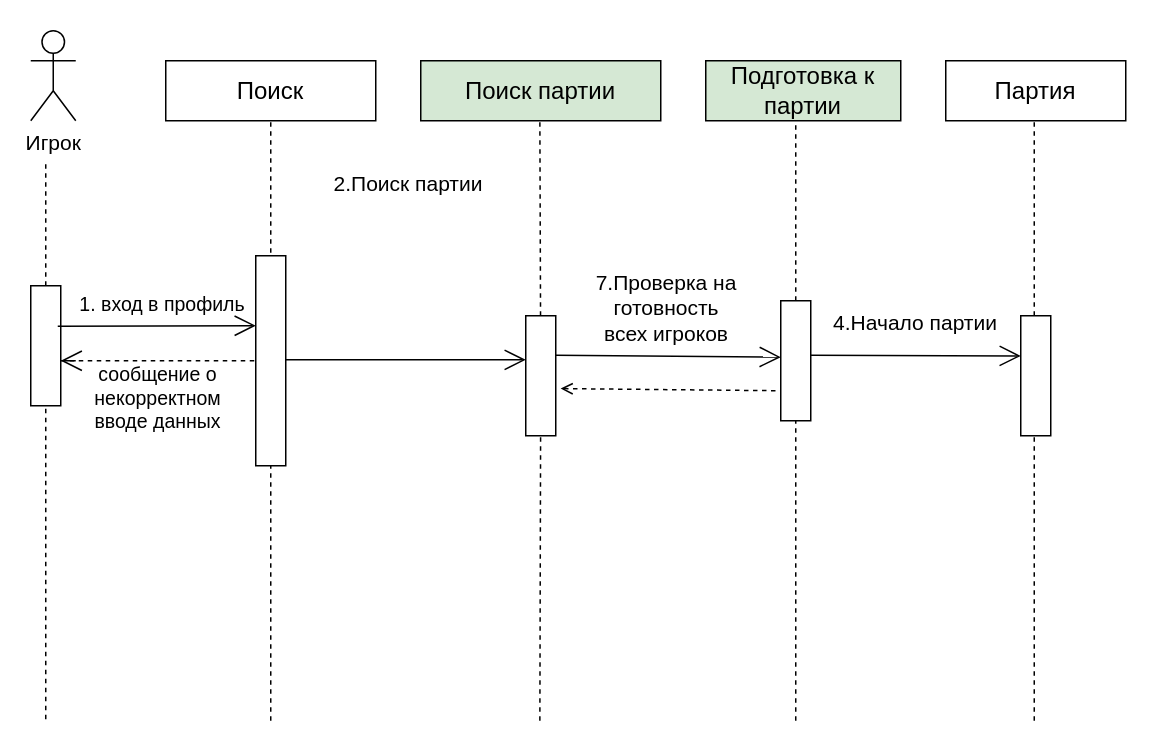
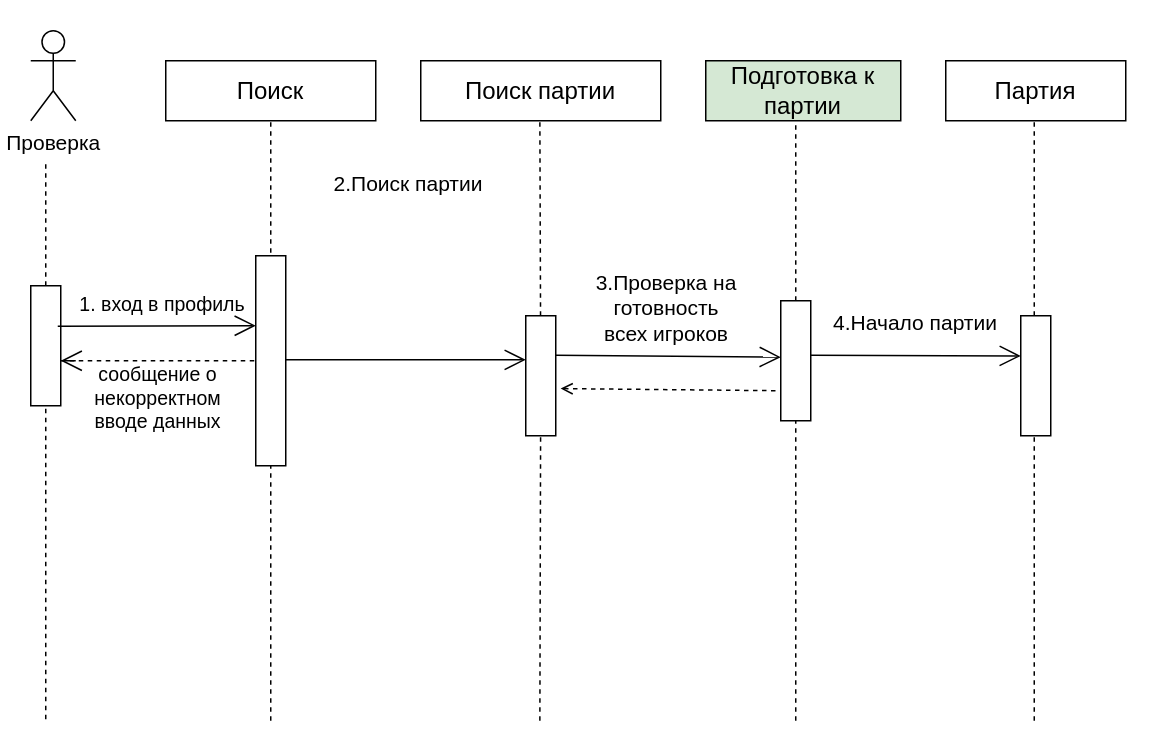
  <mxCell id="0" />
  <mxCell id="1" parent="0" />
- <mxCell id="2" value="&lt;span style=&quot;font-size: 14px;&quot;&gt;Игрок&lt;/span&gt;" style="shape=umlActor;verticalLabelPosition=bottom;verticalAlign=top;html=1;outlineConnect=0;" parent="1" vertex="1"><mxGeometry x="20" y="20" width="30" height="60" as="geometry" /></mxCell>
- <mxCell id="3" value="&lt;font style=&quot;font-size: 16px;&quot;&gt;Поиск партии&lt;/font&gt;" style="rounded=0;whiteSpace=wrap;html=1;fillColor=#d5e8d4;" parent="1" vertex="1"><mxGeometry x="280" y="40" width="160" height="40" as="geometry" /></mxCell>
+ <mxCell id="2" value="&lt;span style=&quot;font-size: 14px;&quot;&gt;Проверка&lt;/span&gt;" style="shape=umlActor;verticalLabelPosition=bottom;verticalAlign=top;html=1;outlineConnect=0;" parent="1" vertex="1"><mxGeometry x="20" y="20" width="30" height="60" as="geometry" /></mxCell>
+ <mxCell id="3" value="&lt;font style=&quot;font-size: 16px;&quot;&gt;Поиск партии&lt;/font&gt;" style="rounded=0;whiteSpace=wrap;html=1;" parent="1" vertex="1"><mxGeometry x="280" y="40" width="160" height="40" as="geometry" /></mxCell>
  <mxCell id="4" value="" style="endArrow=none;dashed=1;html=1;rounded=0;" parent="1" source="11" edge="1"><mxGeometry width="50" height="50" relative="1" as="geometry"><mxPoint x="30" y="479" as="sourcePoint" /><mxPoint x="30" y="109" as="targetPoint" /></mxGeometry></mxCell>
  <mxCell id="5" value="&lt;font style=&quot;font-size: 16px;&quot;&gt;Подготовка к партии&lt;/font&gt;" style="rounded=0;whiteSpace=wrap;html=1;fillColor=#d5e8d4;" parent="1" vertex="1"><mxGeometry x="470" y="40" width="130" height="40" as="geometry" /></mxCell>
  <mxCell id="6" value="&lt;font style=&quot;font-size: 16px;&quot;&gt;Партия&lt;/font&gt;" style="rounded=0;whiteSpace=wrap;html=1;" parent="1" vertex="1"><mxGeometry x="630" y="40" width="120" height="40" as="geometry" /></mxCell>
  <mxCell id="7" value="" style="endArrow=none;dashed=1;html=1;rounded=0;" parent="1" source="21" edge="1"><mxGeometry width="50" height="50" relative="1" as="geometry"><mxPoint x="359.41" y="480" as="sourcePoint" /><mxPoint x="359.41" y="80" as="targetPoint" /></mxGeometry></mxCell>
  <mxCell id="8" value="" style="endArrow=none;dashed=1;html=1;rounded=0;" parent="1" source="27" edge="1"><mxGeometry width="50" height="50" relative="1" as="geometry"><mxPoint x="530" y="480" as="sourcePoint" /><mxPoint x="530" y="80" as="targetPoint" /></mxGeometry></mxCell>
  <mxCell id="9" value="" style="endArrow=none;dashed=1;html=1;rounded=0;" parent="1" edge="1"><mxGeometry width="50" height="50" relative="1" as="geometry"><mxPoint x="689" y="480" as="sourcePoint" /><mxPoint x="689" y="80" as="targetPoint" /></mxGeometry></mxCell>
  <mxCell id="10" value="" style="endArrow=none;dashed=1;html=1;rounded=0;" parent="1" target="11" edge="1"><mxGeometry width="50" height="50" relative="1" as="geometry"><mxPoint x="30" y="479" as="sourcePoint" /><mxPoint x="30" y="109" as="targetPoint" /></mxGeometry></mxCell>
  <mxCell id="11" value="" style="rounded=0;whiteSpace=wrap;html=1;" parent="1" vertex="1"><mxGeometry x="20" y="190" width="20" height="80" as="geometry" /></mxCell>
  <mxCell id="12" value="&lt;font style=&quot;font-size: 16px;&quot;&gt;Поиск&lt;/font&gt;" style="rounded=0;whiteSpace=wrap;html=1;" parent="1" vertex="1"><mxGeometry x="110" y="40" width="140" height="40" as="geometry" /></mxCell>
  <mxCell id="13" value="" style="endArrow=none;dashed=1;html=1;rounded=0;" parent="1" edge="1"><mxGeometry width="50" height="50" relative="1" as="geometry"><mxPoint x="180" y="480" as="sourcePoint" /><mxPoint x="180" y="80" as="targetPoint" /></mxGeometry></mxCell>
  <mxCell id="14" value="" style="rounded=0;whiteSpace=wrap;html=1;" parent="1" vertex="1"><mxGeometry x="170" y="170" width="20" height="140" as="geometry" /></mxCell>
  <mxCell id="15" value="" style="endArrow=open;endFill=1;endSize=12;html=1;rounded=0;entryX=0;entryY=0.333;entryDx=0;entryDy=0;entryPerimeter=0;exitX=0;exitY=1;exitDx=0;exitDy=0;" parent="1" source="18" target="14" edge="1"><mxGeometry width="160" relative="1" as="geometry"><mxPoint x="40" y="220" as="sourcePoint" /><mxPoint x="200" y="220" as="targetPoint" /></mxGeometry></mxCell>
  <mxCell id="16" value="" style="endArrow=open;endFill=1;endSize=12;html=1;rounded=0;" parent="1" edge="1"><mxGeometry width="160" relative="1" as="geometry"><mxPoint x="50" y="240" as="sourcePoint" /><mxPoint x="40" y="240" as="targetPoint" /></mxGeometry></mxCell>
  <mxCell id="17" value="" style="endArrow=none;dashed=1;html=1;rounded=0;entryX=0;entryY=0.5;entryDx=0;entryDy=0;" parent="1" target="14" edge="1"><mxGeometry width="50" height="50" relative="1" as="geometry"><mxPoint x="40" y="240" as="sourcePoint" /><mxPoint x="90" y="190" as="targetPoint" /></mxGeometry></mxCell>
  <mxCell id="18" value="&lt;font style=&quot;font-size: 13px;&quot;&gt;1. вход в профиль&lt;/font&gt;" style="text;html=1;strokeColor=none;fillColor=none;align=center;verticalAlign=middle;whiteSpace=wrap;rounded=0;" parent="1" vertex="1"><mxGeometry x="38" y="187" width="140" height="30" as="geometry" /></mxCell>
  <mxCell id="19" value="&lt;font style=&quot;font-size: 13px;&quot;&gt;сообщение о некорректном вводе данных&lt;/font&gt;" style="text;html=1;strokeColor=none;fillColor=none;align=center;verticalAlign=middle;whiteSpace=wrap;rounded=0;" parent="1" vertex="1"><mxGeometry x="45" y="250" width="120" height="30" as="geometry" /></mxCell>
  <mxCell id="20" value="" style="endArrow=none;dashed=1;html=1;rounded=0;" parent="1" target="21" edge="1"><mxGeometry width="50" height="50" relative="1" as="geometry"><mxPoint x="359.41" y="480" as="sourcePoint" /><mxPoint x="359.41" y="80" as="targetPoint" /></mxGeometry></mxCell>
  <mxCell id="21" value="" style="rounded=0;whiteSpace=wrap;html=1;" parent="1" vertex="1"><mxGeometry x="350" y="210" width="20" height="80" as="geometry" /></mxCell>
  <mxCell id="22" value="" style="endArrow=open;endFill=1;endSize=12;html=1;rounded=0;" parent="1" edge="1"><mxGeometry width="160" relative="1" as="geometry"><mxPoint x="190" y="239.41" as="sourcePoint" /><mxPoint x="350" y="239.41" as="targetPoint" /></mxGeometry></mxCell>
  <mxCell id="23" value="&lt;font style=&quot;font-size: 14px;&quot;&gt;2.Поиск партии&lt;/font&gt;" style="text;html=1;strokeColor=none;fillColor=none;align=center;verticalAlign=middle;whiteSpace=wrap;rounded=0;" parent="1" vertex="1"><mxGeometry x="212" y="107" width="120" height="30" as="geometry" /></mxCell>
  <mxCell id="24" value="" style="endArrow=open;endFill=1;endSize=12;html=1;rounded=0;" parent="1" edge="1"><mxGeometry width="160" relative="1" as="geometry"><mxPoint x="370" y="236.41" as="sourcePoint" /><mxPoint x="520" y="237.59" as="targetPoint" /></mxGeometry></mxCell>
- <mxCell id="25" value="&lt;font style=&quot;font-size: 14px;&quot;&gt;7.Проверка на готовность &lt;br&gt;всех игроков&lt;/font&gt;" style="text;html=1;strokeColor=none;fillColor=none;align=center;verticalAlign=middle;whiteSpace=wrap;rounded=0;" parent="1" vertex="1"><mxGeometry x="364" y="190" width="160" height="30" as="geometry" /></mxCell>
+ <mxCell id="25" value="&lt;font style=&quot;font-size: 14px;&quot;&gt;3.Проверка на готовность &lt;br&gt;всех игроков&lt;/font&gt;" style="text;html=1;strokeColor=none;fillColor=none;align=center;verticalAlign=middle;whiteSpace=wrap;rounded=0;" parent="1" vertex="1"><mxGeometry x="364" y="190" width="160" height="30" as="geometry" /></mxCell>
  <mxCell id="26" value="" style="endArrow=none;dashed=1;html=1;rounded=0;" parent="1" target="27" edge="1"><mxGeometry width="50" height="50" relative="1" as="geometry"><mxPoint x="530" y="480" as="sourcePoint" /><mxPoint x="530" y="80" as="targetPoint" /></mxGeometry></mxCell>
  <mxCell id="27" value="" style="rounded=0;whiteSpace=wrap;html=1;" parent="1" vertex="1"><mxGeometry x="520" y="200" width="20" height="80" as="geometry" /></mxCell>
  <mxCell id="28" value="" style="rounded=0;whiteSpace=wrap;html=1;" parent="1" vertex="1"><mxGeometry x="680" y="210" width="20" height="80" as="geometry" /></mxCell>
  <mxCell id="29" value="" style="endArrow=open;endFill=1;endSize=12;html=1;rounded=0;" parent="1" edge="1"><mxGeometry width="160" relative="1" as="geometry"><mxPoint x="540" y="236.41" as="sourcePoint" /><mxPoint x="680" y="236.82" as="targetPoint" /></mxGeometry></mxCell>
  <mxCell id="30" value="&lt;font style=&quot;font-size: 14px;&quot;&gt;4.Начало партии&lt;/font&gt;" style="text;html=1;strokeColor=none;fillColor=none;align=center;verticalAlign=middle;whiteSpace=wrap;rounded=0;" parent="1" vertex="1"><mxGeometry x="550" y="200" width="120" height="30" as="geometry" /></mxCell>
  <mxCell id="31" value="" style="endArrow=none;dashed=1;html=1;rounded=0;entryX=0;entryY=0.5;entryDx=0;entryDy=0;exitX=1.163;exitY=0.607;exitDx=0;exitDy=0;exitPerimeter=0;startArrow=open;startFill=0;strokeWidth=1;targetPerimeterSpacing=10;sourcePerimeterSpacing=13;" parent="1" source="21" edge="1"><mxGeometry width="50" height="50" relative="1" as="geometry"><mxPoint x="390" y="260" as="sourcePoint" /><mxPoint x="520" y="260" as="targetPoint" /></mxGeometry></mxCell>
